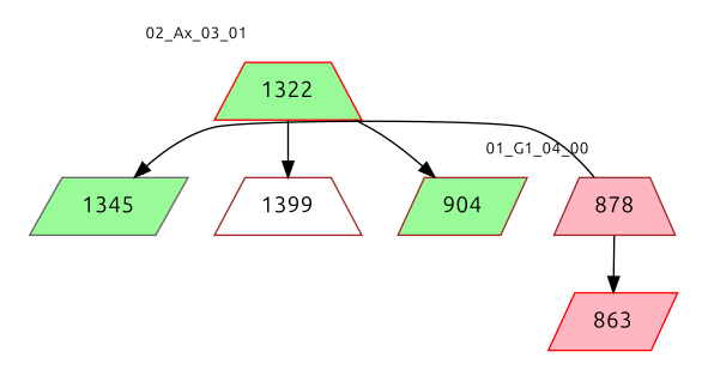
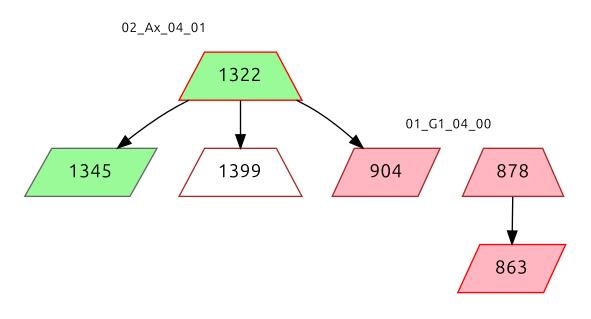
  digraph {
    fontname=Ubuntu
    node [color=brown fillcolor=palegreen fontname=Ubuntu shape=trapezium style=filled]
    edge [color=black fontname=Ubuntu]
    n1 [color=red label=1322]
    n2 [color=gray40 label=1345 shape=parallelogram]
    n3 [fillcolor=white label=1399]
    n4 [fillcolor=lightpink label=878]
    n5 [color=red fillcolor=lightpink label=863 shape=parallelogram]
-   n6 [label=904 shape=parallelogram]
+   n6 [fillcolor=lightpink label=904 shape=parallelogram]
    subgraph cluster_1 {
      color=white
      fontsize=10
-     label="02_Ax_03_01"
+     label="02_Ax_04_01"
      n1
      n2
      n3
    }
    subgraph cluster_2 {
      color=white
      fontsize=10
      label="01_G1_04_00"
      n4
      n5
      n6
    }
-   n4 -> n2
+   n1 -> n2
    n1 -> n3
    n1 -> n6
    n4 -> n5
  }
